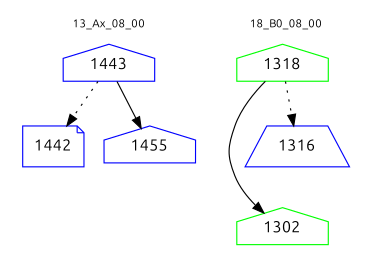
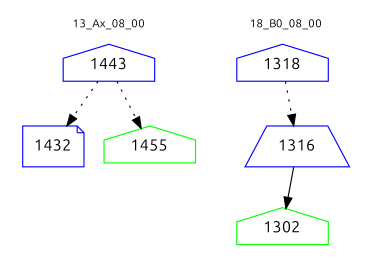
  digraph {
    fontname=Ubuntu
    node [color=blue fontname=Ubuntu shape=house]
    edge [color=black fontname=Ubuntu style=dotted]
    n1 [label=1443]
-   n2 [label=1442 shape=note]
-   n3 [label=1455]
-   n4 [color=green label=1318]
+   n2 [label=1432 shape=note]
+   n3 [color=green label=1455]
+   n4 [label=1318]
    n5 [color=green label=1302]
    n6 [label=1316 shape=trapezium]
    subgraph cluster_1 {
      color=white
      fontsize=10
      label="13_Ax_08_00"
      n1
      n2
      n3
    }
    subgraph cluster_2 {
      color=white
      fontsize=10
      label="18_B0_08_00"
      n4
      n5
      n6
    }
    n1 -> n2
-   n1 -> n3 [style=solid]
-   n4 -> n5 [style=solid]
+   n1 -> n3
+   n6 -> n5 [style=solid]
    n4 -> n6
  }
